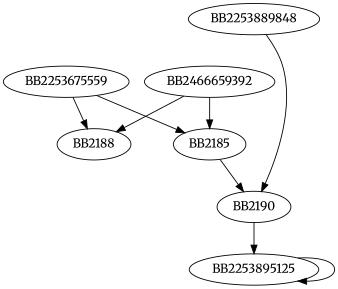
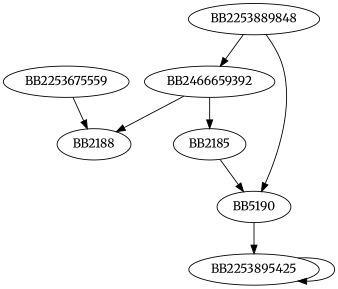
  digraph {
    fontname=Merriweather
    node [fontname=Merriweather]
    edge [fontname=Merriweather]
    n1 [label=BB2253675559]
    BB2188
    n3 [label=BB2185]
-   BB2190
-   BB2253895425 [label=BB2253895125]
+   BB2190 [label=BB5190]
+   BB2253895425
    BB2253889848
    n7 [label=BB2466659392]
    n1 -> BB2188
-   n1 -> n3
    n3 -> BB2190
    BB2190 -> BB2253895425
    BB2253895425 -> BB2253895425
    BB2253889848 -> BB2190
+   BB2253889848 -> n7
    n7 -> BB2188
    n7 -> n3
  }
